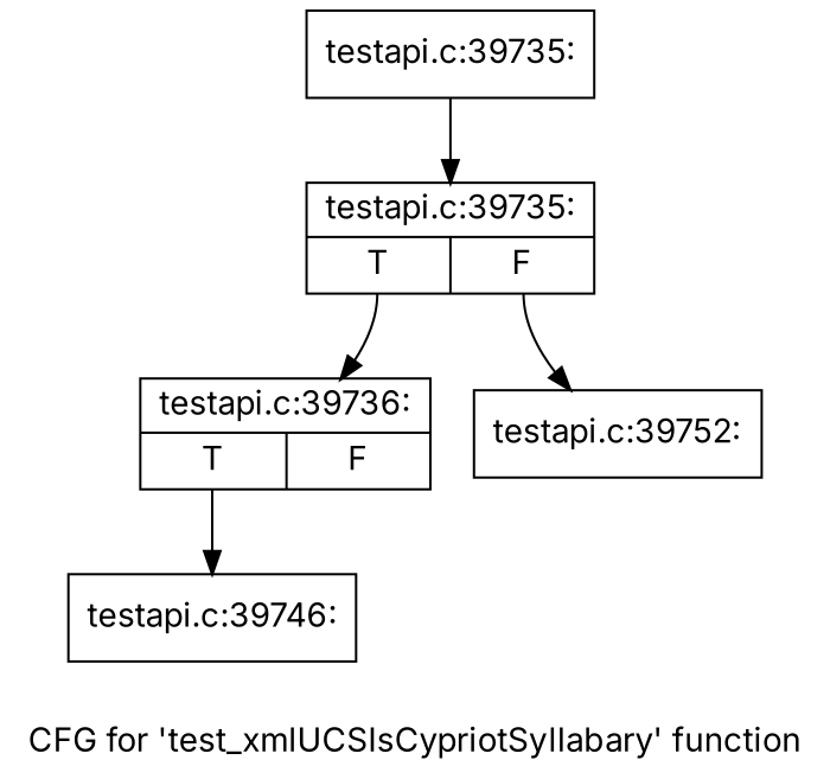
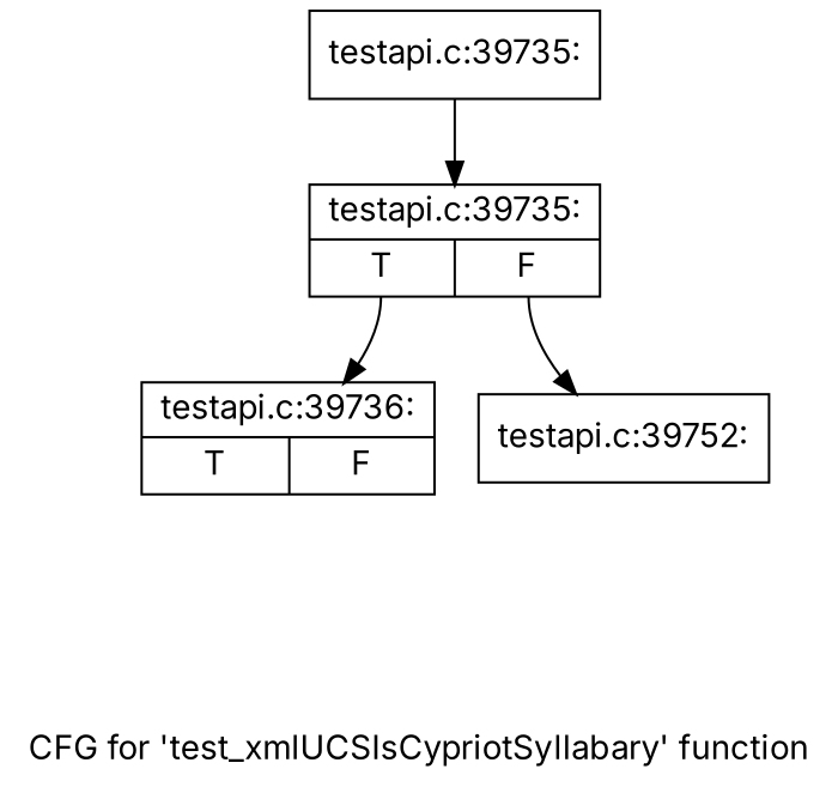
  digraph {
    fontname=Inter
    label="CFG for 'test_xmlUCSIsCypriotSyllabary' function"
    node [fontname=Inter shape=record]
    edge [fontname=Inter tailport=s0]
    n1 [label="{testapi.c:39735:|{<s0>T|<s1>F}}"]
    n2 [label="{testapi.c:39736:|{<s0>T|<s1>F}}"]
    n3 [label="{testapi.c:39752:}"]
-   n4 [label="{testapi.c:39746:}"]
    n5 [label="{testapi.c:39735:}"]
    n1 -> n2
    n1 -> n3 [tailport=s1]
-   n2 -> n4
    n5 -> n1 [tailport=""]
  }
